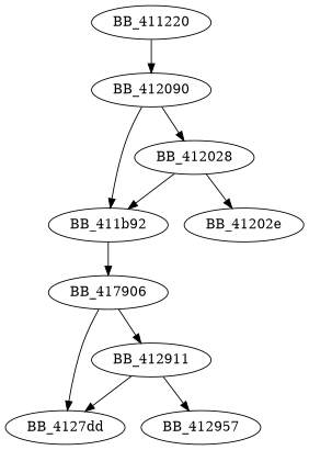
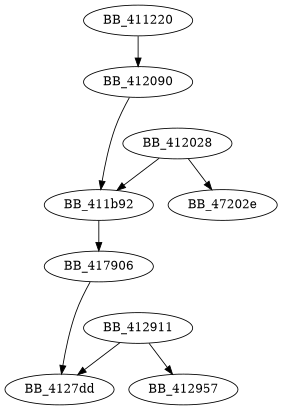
  digraph {
    n1 [label=BB_412090]
    BB_411220
    BB_411b92
    BB_412028
    n5 [label=BB_417906]
-   BB_41202e
+   BB_41202e [label=BB_47202e]
    n7 [label=BB_4127dd]
    BB_412911
    n9 [label=BB_412957]
    n1 -> BB_411b92
-   n1 -> BB_412028
    BB_411220 -> n1
    BB_411b92 -> n5
    BB_412028 -> BB_411b92
    BB_412028 -> BB_41202e
    n5 -> n7
-   n5 -> BB_412911
    BB_412911 -> n7
    BB_412911 -> n9
  }
